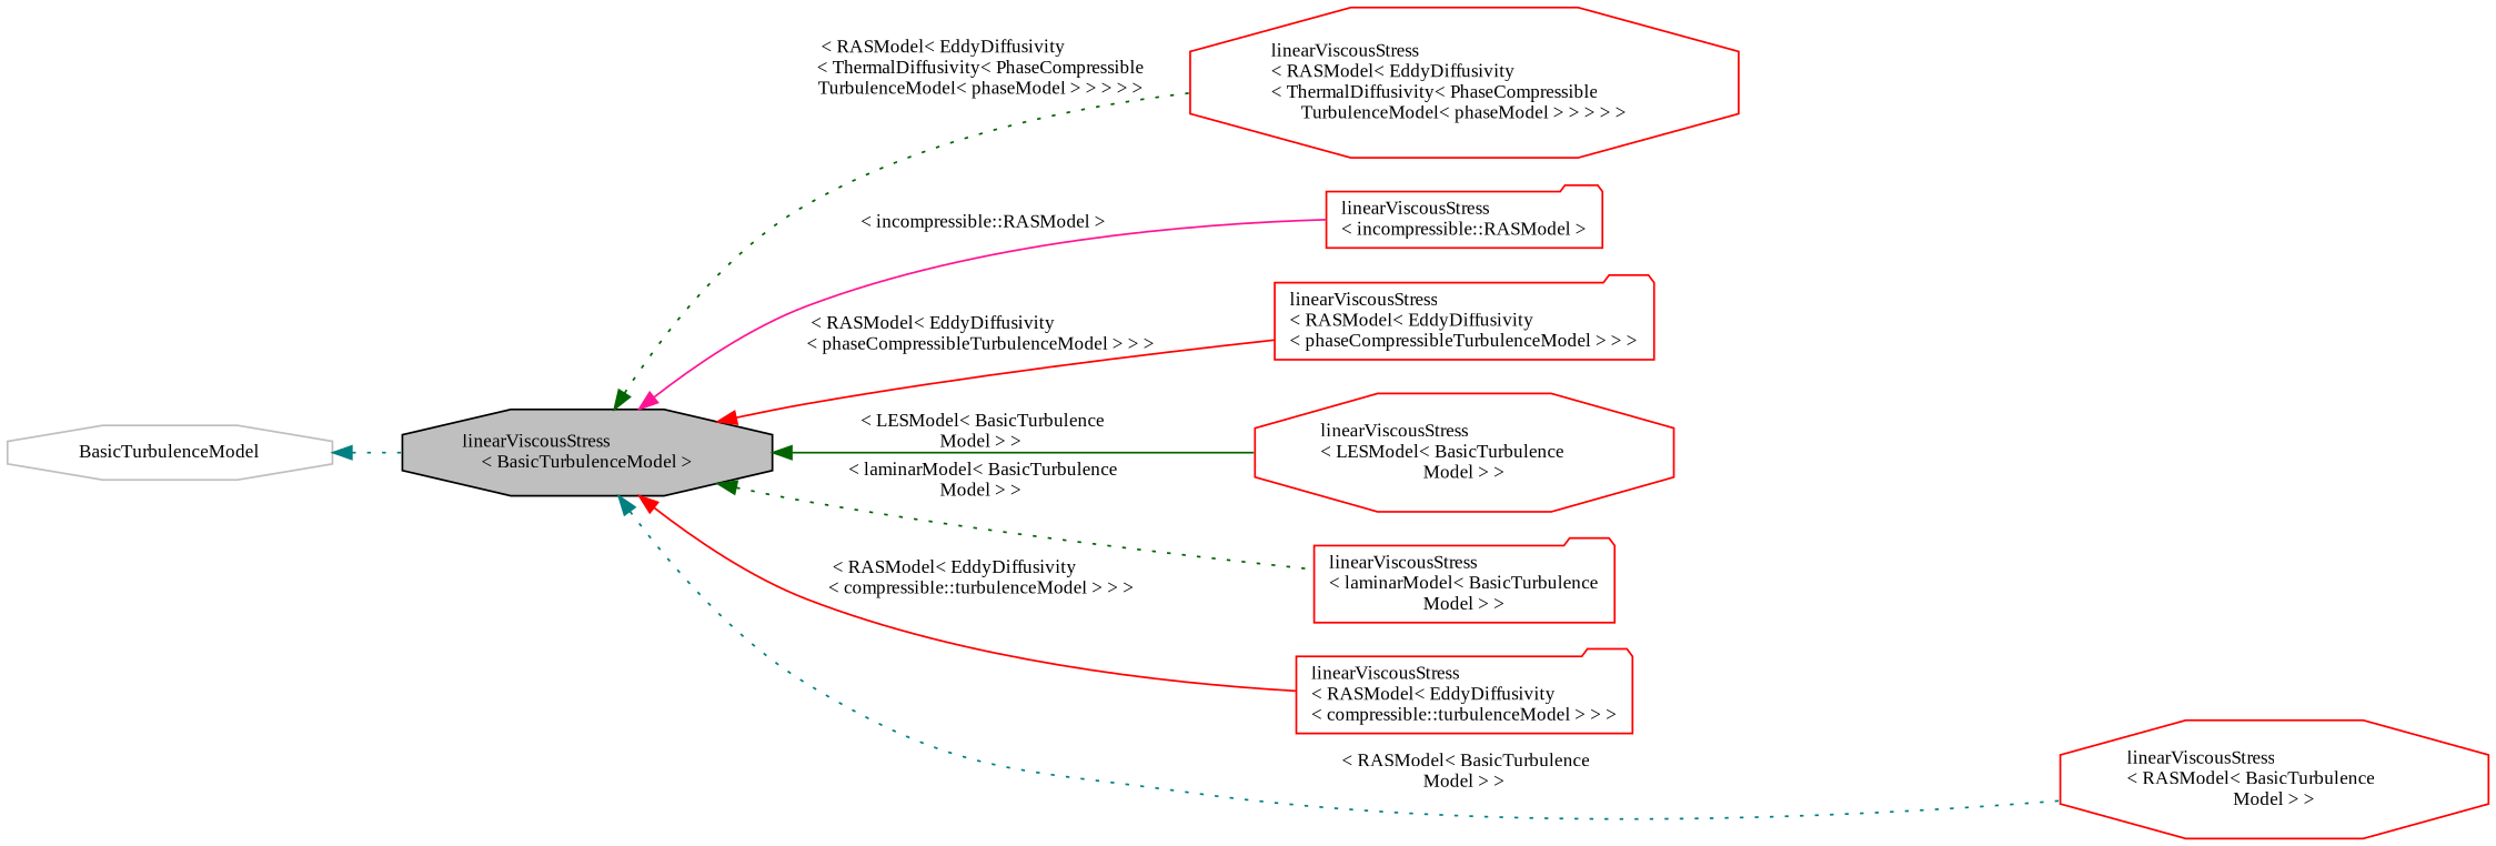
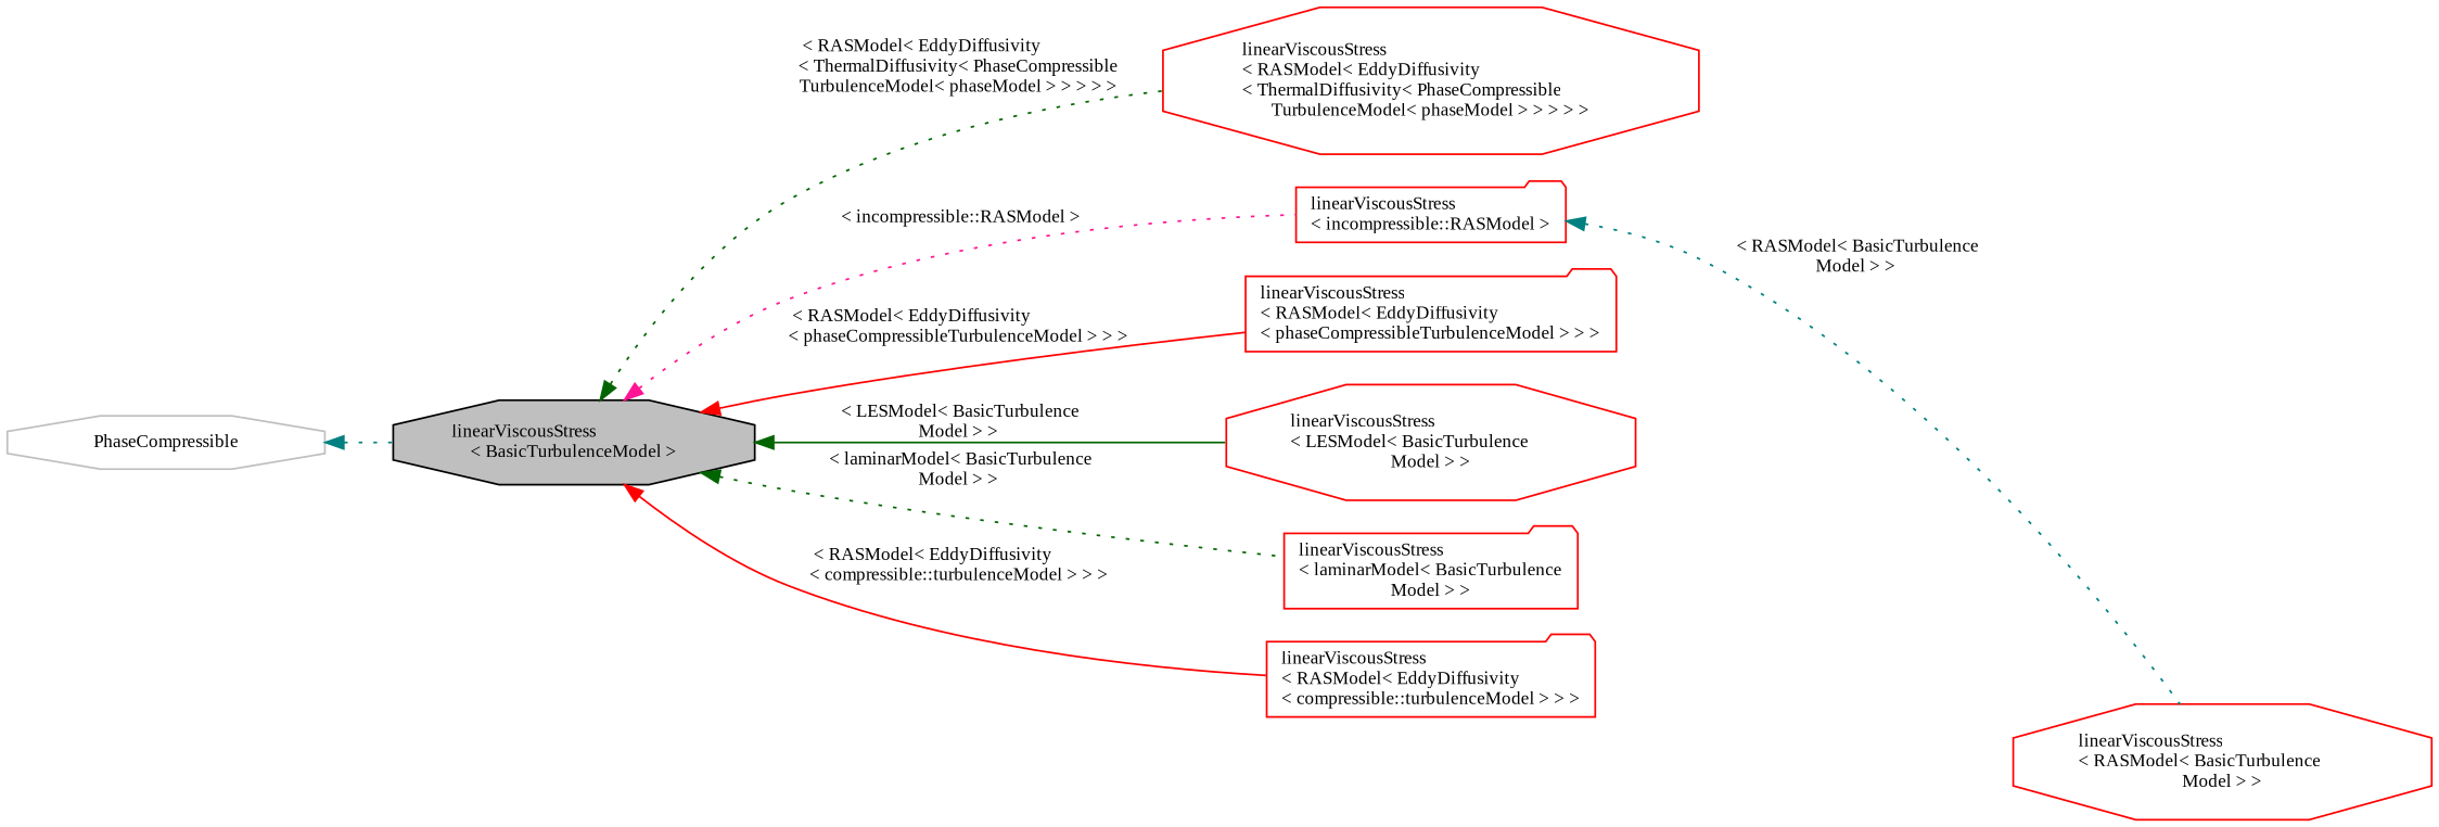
  digraph {
    fontname="Liberation Serif"
    rankdir=LR
    node [color=red fontname="Liberation Serif" fontsize=10 shape=octagon]
    edge [color=darkgreen dir=back fontname="Liberation Serif" fontsize=10 labelfontname=Helvetica labelfontsize=10 style=dotted]
    n1 [color=black fillcolor=grey75 fontcolor=black height=0.2 label="linearViscousStress\l\< BasicTurbulenceModel \>" style=filled width=0.4]
    n2 [height=0.2 label="linearViscousStress\l\< RASModel\< EddyDiffusivity\l\< ThermalDiffusivity\< PhaseCompressible\lTurbulenceModel\< phaseModel \> \> \> \> \>" width=0.4]
    n3 [height=0.2 label="linearViscousStress\l\< incompressible::RASModel \>" shape=folder width=0.4]
    n4 [height=0.2 label="linearViscousStress\l\< RASModel\< EddyDiffusivity\l\< phaseCompressibleTurbulenceModel \> \> \>" shape=folder width=0.4]
    n5 [height=0.2 label="linearViscousStress\l\< LESModel\< BasicTurbulence\lModel \> \>" width=0.4]
    n6 [height=0.2 label="linearViscousStress\l\< laminarModel\< BasicTurbulence\lModel \> \>" shape=folder width=0.4]
    n7 [height=0.2 label="linearViscousStress\l\< RASModel\< EddyDiffusivity\l\< compressible::turbulenceModel \> \> \>" shape=folder width=0.4]
    n8 [height=0.2 label="linearViscousStress\l\< RASModel\< BasicTurbulence\lModel \> \>" width=0.4]
-   n9 [color=grey75 height=0.2 label=BasicTurbulenceModel width=0.4]
+   n9 [color=grey75 height=0.2 label=PhaseCompressible width=0.4]
    n1 -> n2 [label=" \< RASModel\< EddyDiffusivity\l\< ThermalDiffusivity\< PhaseCompressible\lTurbulenceModel\< phaseModel \> \> \> \> \>"]
-   n1 -> n3 [color=deeppink label=" \< incompressible::RASModel \>" style=solid]
+   n1 -> n3 [color=deeppink label=" \< incompressible::RASModel \>"]
    n1 -> n4 [color=red label=" \< RASModel\< EddyDiffusivity\l\< phaseCompressibleTurbulenceModel \> \> \>" style=solid]
    n1 -> n5 [label=" \< LESModel\< BasicTurbulence\lModel \> \>" style=solid]
    n1 -> n6 [label=" \< laminarModel\< BasicTurbulence\lModel \> \>"]
    n1 -> n7 [color=red label=" \< RASModel\< EddyDiffusivity\l\< compressible::turbulenceModel \> \> \>" style=solid]
-   n1 -> n8 [color=teal label=" \< RASModel\< BasicTurbulence\lModel \> \>"]
+   n3 -> n8 [color=teal label=" \< RASModel\< BasicTurbulence\lModel \> \>"]
    n9 -> n1 [color=teal]
  }
